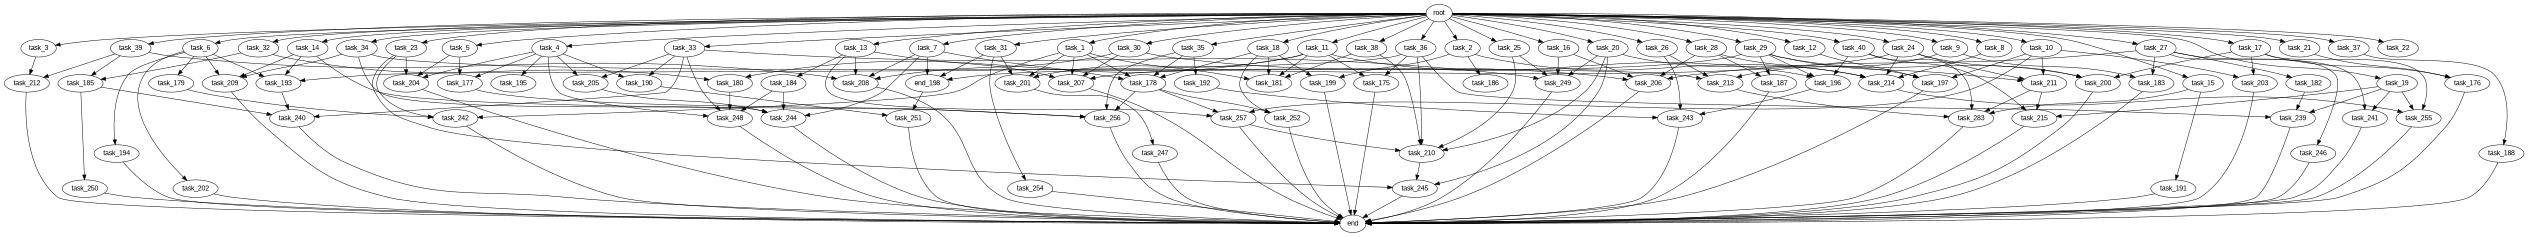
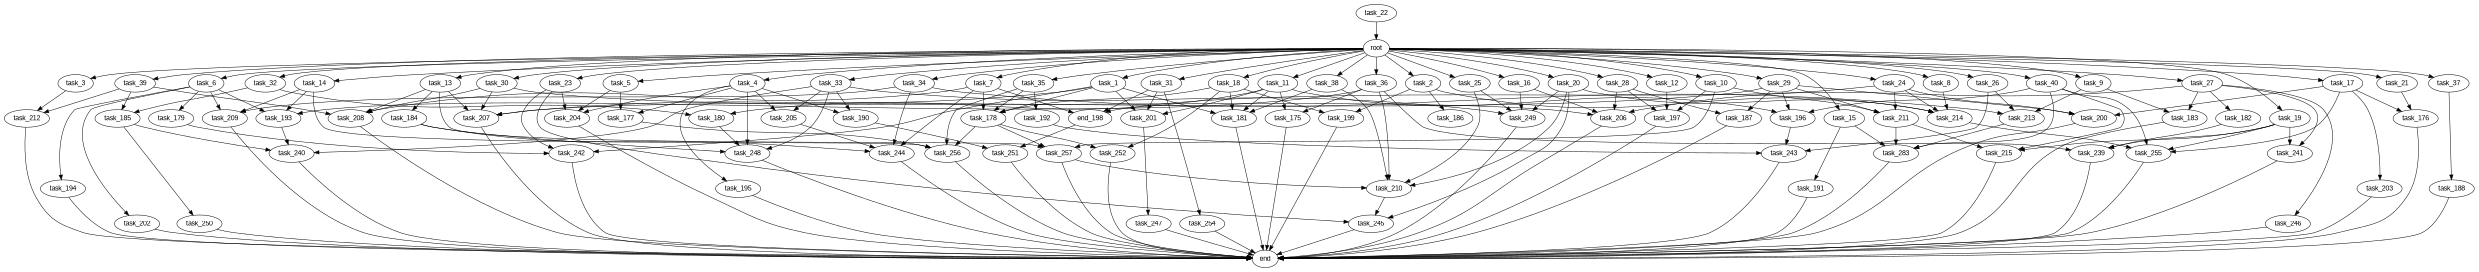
  digraph {
    fontname="Liberation Sans"
    node [fontname="Liberation Sans"]
    edge [fontname="Liberation Sans"]
    root
    task_1
    task_2
    task_3
    task_4
    task_5
    task_6
    task_7
    task_8
    task_9
    task_10
    task_11
    task_12
    task_13
    task_14
    task_15
    task_16
    task_17
    task_18
    task_19
    task_20
    task_21
    task_22
    task_23
    task_24
    task_25
    task_26
    task_27
    task_28
    task_29
    task_30
    task_31
    task_32
    task_33
    task_34
    task_35
    task_36
    task_37
    task_38
    task_39
    task_40
    task_178
    task_181
    task_201
    task_207
    task_242
    task_186
    task_199
    task_214
    task_212
    task_177
    task_190
    task_195
    task_204
    task_205
    task_248
    task_179
    task_193
    task_194
    task_202
    task_209
    n62 [label=end_198]
    task_208
    task_244
    task_213
    task_183
    task_203
    task_197
    task_211
    task_257
    task_175
    task_180
    task_196
    task_184
    task_256
    task_191
    n77 [label=task_283]
    task_206
    task_249
    task_176
    task_200
    task_255
    task_252
    task_215
    task_239
    task_241
    task_210
    task_245
    task_243
    task_182
    task_246
    task_187
    task_254
    task_185
    task_240
    task_192
    task_188
    end
    task_247
    task_251
    task_250
    root -> task_1
    root -> task_2
    root -> task_3
    root -> task_4
    root -> task_5
    root -> task_6
    root -> task_7
    root -> task_8
    root -> task_9
    root -> task_10
    root -> task_11
    root -> task_12
    root -> task_13
    root -> task_14
    root -> task_15
    root -> task_16
    root -> task_17
    root -> task_18
    root -> task_19
    root -> task_20
    root -> task_21
-   root -> task_22
+   task_22 -> root
    root -> task_23
    root -> task_24
    root -> task_25
    root -> task_26
    root -> task_27
    root -> task_28
    root -> task_29
    root -> task_30
    root -> task_31
    root -> task_32
    root -> task_33
    root -> task_34
    root -> task_35
    root -> task_36
    root -> task_37
    root -> task_38
    root -> task_39
    root -> task_40
    task_1 -> task_178
    task_1 -> task_181
    task_1 -> task_201
    task_1 -> task_207
    task_1 -> task_242
    task_2 -> task_186
    task_2 -> task_199
    task_2 -> task_214
    task_3 -> task_212
    task_4 -> task_177
    task_4 -> task_190
    task_4 -> task_195
    task_4 -> task_204
    task_4 -> task_205
    task_4 -> task_248
    task_5 -> task_177
    task_5 -> task_204
    task_6 -> task_179
    task_6 -> task_193
    task_6 -> task_194
    task_6 -> task_202
    task_6 -> task_209
    task_7 -> task_178
    task_7 -> n62
    task_7 -> task_208
    task_7 -> task_244
    task_8 -> task_214
    task_9 -> task_213
    task_9 -> task_183
-   task_10 -> task_203
    task_10 -> task_197
    task_10 -> task_211
    task_10 -> task_257
    task_11 -> task_181
    task_11 -> task_201
    task_11 -> task_175
    task_11 -> task_180
    task_11 -> task_196
    task_12 -> task_197
    task_13 -> task_207
    task_13 -> task_208
    task_13 -> task_257
    task_13 -> task_184
    task_14 -> task_193
    task_14 -> task_209
    task_14 -> task_256
    task_15 -> task_191
    task_15 -> n77
    task_16 -> task_206
    task_16 -> task_249
    task_17 -> task_203
    task_17 -> task_176
    task_17 -> task_200
    task_17 -> task_255
    task_18 -> task_178
    task_18 -> task_181
    task_18 -> task_199
    task_18 -> task_252
    task_19 -> task_255
    task_19 -> task_215
    task_19 -> task_239
    task_19 -> task_241
    task_20 -> task_214
    task_20 -> task_249
    task_20 -> task_210
    task_20 -> task_245
    task_21 -> task_176
    task_23 -> task_242
    task_23 -> task_204
    task_23 -> task_245
    task_24 -> task_214
    task_24 -> n62
    task_24 -> task_211
    task_24 -> task_200
    task_25 -> task_249
    task_25 -> task_210
    task_26 -> task_213
    task_26 -> task_243
    task_27 -> task_183
    task_27 -> task_206
    task_27 -> task_241
    task_27 -> task_182
    task_27 -> task_246
    task_28 -> task_197
    task_28 -> task_206
    task_28 -> task_187
    task_29 -> task_207
    task_29 -> task_211
    task_29 -> task_196
    task_29 -> task_200
    task_29 -> task_187
    task_30 -> task_207
    task_30 -> task_208
    task_30 -> task_206
    task_31 -> task_201
    task_31 -> n62
    task_31 -> task_254
    task_32 -> task_180
    task_32 -> task_185
    task_33 -> task_190
    task_33 -> task_205
    task_33 -> task_248
    task_33 -> task_249
    task_33 -> task_240
    task_34 -> task_209
    task_34 -> task_244
    task_34 -> task_213
    task_35 -> task_178
    task_35 -> task_256
    task_35 -> task_192
    task_36 -> task_193
    task_36 -> task_175
    task_36 -> task_239
    task_36 -> task_210
    task_37 -> task_188
    task_38 -> task_181
    task_38 -> task_210
    task_39 -> task_212
    task_39 -> task_208
    task_39 -> task_185
    task_40 -> task_196
    task_40 -> n77
+   task_40 -> task_255
    task_40 -> task_215
    task_178 -> task_257
    task_178 -> task_256
    task_178 -> task_252
+   task_181 -> end
    task_201 -> task_247
    task_207 -> end
    task_242 -> end
    task_199 -> end
    task_214 -> task_255
    task_212 -> end
    task_177 -> task_256
    task_190 -> task_251
+   task_195 -> end
    task_204 -> end
    task_205 -> task_244
    task_248 -> end
    task_179 -> task_242
    task_193 -> task_240
    task_194 -> end
    task_202 -> end
    task_209 -> end
    n62 -> task_251
    task_208 -> end
    task_244 -> end
    task_213 -> n77
    task_183 -> end
    task_203 -> end
    task_197 -> end
    task_211 -> n77
    task_211 -> task_215
    task_257 -> task_210
    task_257 -> end
    task_175 -> end
    task_180 -> task_248
    task_196 -> task_243
    task_184 -> task_248
    task_184 -> task_244
    task_256 -> end
    task_191 -> end
    n77 -> end
    task_206 -> end
    task_249 -> end
    task_176 -> end
    task_200 -> end
    task_255 -> end
    task_252 -> end
    task_215 -> end
    task_239 -> end
    task_241 -> end
    task_210 -> task_245
    task_245 -> end
    task_243 -> end
    task_182 -> task_239
    task_246 -> end
    task_187 -> end
    task_254 -> end
    task_185 -> task_240
    task_185 -> task_250
    task_240 -> end
    task_192 -> task_243
    task_188 -> end
    task_247 -> end
    task_251 -> end
    task_250 -> end
  }
